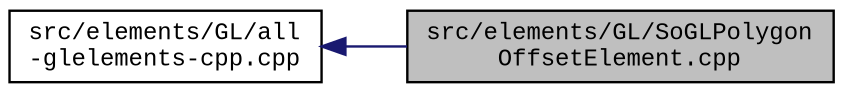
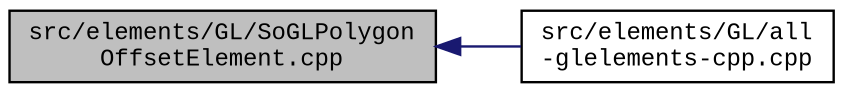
  digraph {
    rankdir=LR
    fontname="Liberation Mono"
    node [color=black fontname="Liberation Mono" fontsize=10 shape=record style=filled]
    n1 [fillcolor=grey75 fontcolor=black height=0.2 label="src/elements/GL/SoGLPolygon\lOffsetElement.cpp" width=0.4]
    n2 [fillcolor=white height=0.2 label="src/elements/GL/all\l-glelements-cpp.cpp" width=0.4]
-   n2 -> n1 [color=midnightblue dir=back fontname="Liberation Mono" fontsize=10 labelfontname=Helvetica labelfontsize=10 style=solid]
+   n1 -> n2 [color=midnightblue dir=back fontname="Liberation Mono" fontsize=10 labelfontname=Helvetica labelfontsize=10 style=solid]
  }
